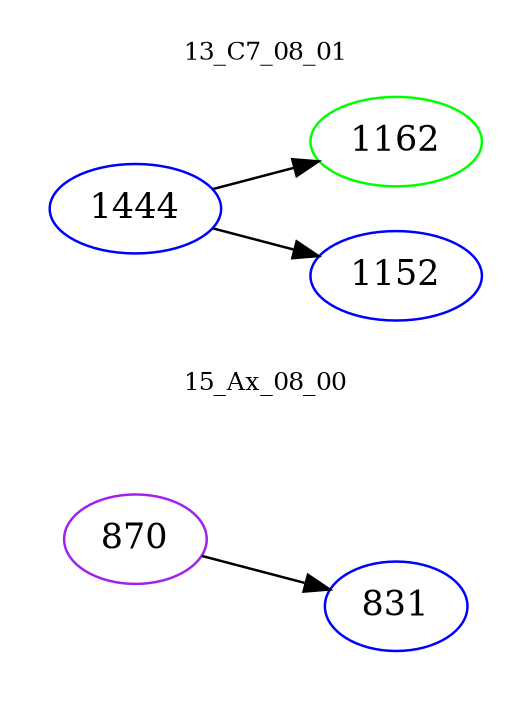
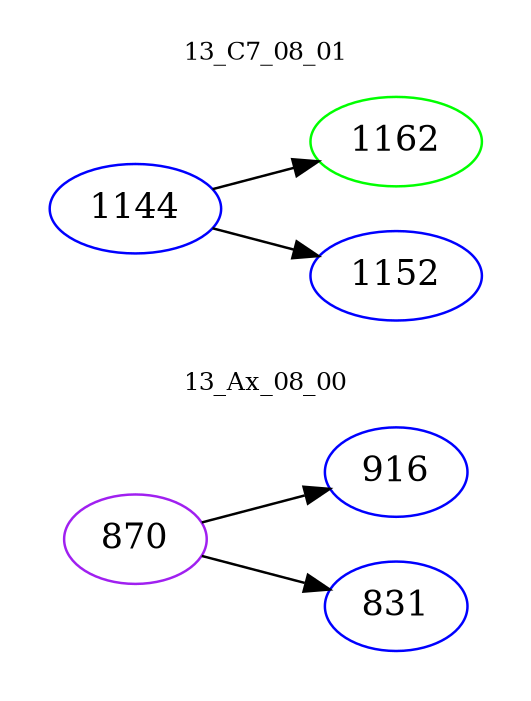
  digraph {
    rankdir=LR
    node [color=blue]
    edge [color=black]
    n1 [color=purple label=870]
    n2 [label=831]
-   n4 [label=1444]
+   n3 [label=916]
+   n4 [label=1144]
    n5 [label=1152]
    n6 [color=green label=1162]
    subgraph cluster_1 {
      color=white
      fontsize=10
-     label="15_Ax_08_00"
+     label="13_Ax_08_00"
      n1
      n2
+     n3
    }
    subgraph cluster_2 {
      color=white
      fontsize=10
      label="13_C7_08_01"
      n4
      n5
      n6
    }
    n1 -> n2
+   n1 -> n3
    n4 -> n5
    n4 -> n6
  }
